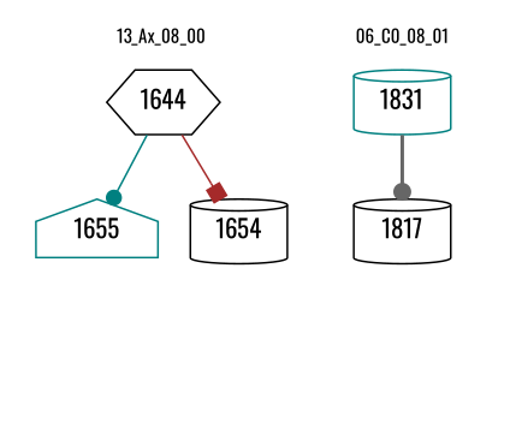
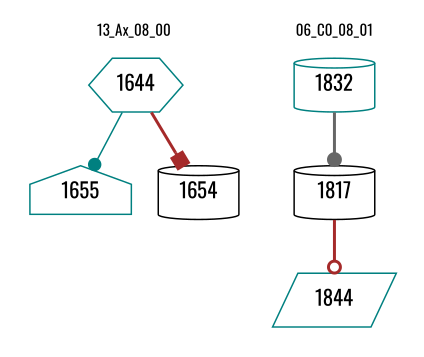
  digraph {
    fontname=Oswald
    node [color=teal fontname=Oswald shape=cylinder]
    edge [arrowhead=dot color=brown fontname=Oswald style=solid]
    n1 [label=1655 shape=house]
-   n2 [color=black label=1644 shape=hexagon]
+   n2 [label=1644 shape=hexagon]
    n3 [color=black label=1654]
-   n4 [label=1831]
+   n4 [label=1832]
    n5 [color=black label=1817]
+   n6 [label=1844 shape=parallelogram]
    subgraph cluster_1 {
      color=white
      fontsize=10
      label="13_Ax_08_00"
      n1
      n2
      n3
    }
    subgraph cluster_2 {
      color=white
      fontsize=10
      label="06_C0_08_01"
      n4
      n5
+     n6
    }
    n2 -> n1 [color=teal]
-   n2 -> n3 [arrowhead=box]
+   n2 -> n3 [arrowhead=box style=bold]
    n4 -> n5 [color=gray40 style=bold]
+   n5 -> n6 [arrowhead=odot style=bold]
  }
